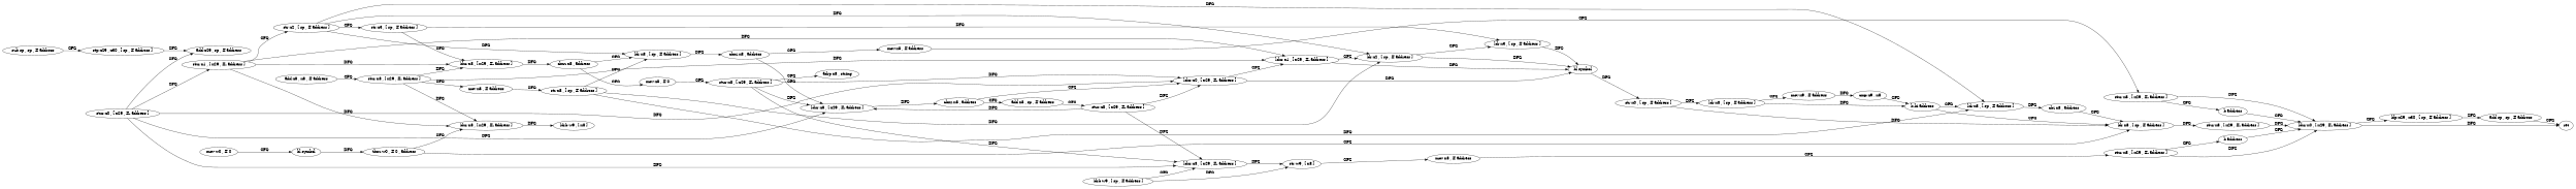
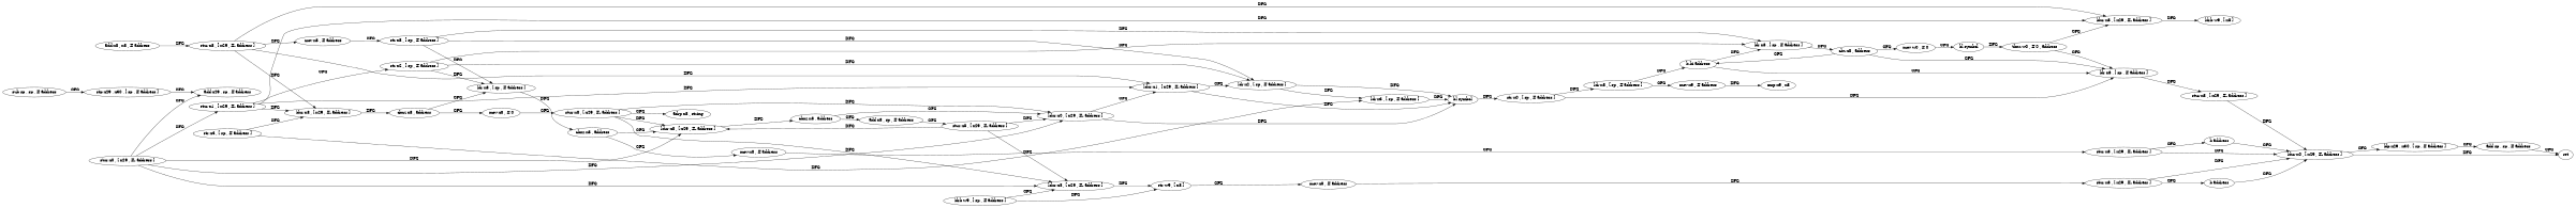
  digraph {
    rankdir=LR
    n1 [label="sub sp , sp , # address"]
    n2 [label="stp x29 , x30 , [ sp , # address ]"]
    n3 [label="add x29 , sp , # address"]
    n4 [label="stur x0 , [ x29 , #- address ]"]
    n5 [label="stur x1 , [ x29 , #- address ]"]
    n6 [label="ldur x8 , [ x29 , #- address ]"]
    n7 [label="ldur x0 , [ x29 , #- address ]"]
    n8 [label="ldur x8 , [ x29 , #- address ]"]
    n9 [label="str x2 , [ sp , # address ]"]
    n10 [label="ldur x8 , [ x29 , #- address ]"]
    n11 [label="ldur x1 , [ x29 , #- address ]"]
    n12 [label="ldur x8 , [ x29 , #- address ]"]
    n13 [label="cbnz x8 , address"]
    n14 [label="bl symbol"]
    n15 [label="str w9 , [ x8 ]"]
    n16 [label="str x3 , [ sp , # address ]"]
    n17 [label="ldr x8 , [ sp , # address ]"]
    n18 [label="ldr x2 , [ sp , # address ]"]
    n19 [label="ldr x8 , [ sp , # address ]"]
    n20 [label="cbnz x8 , address"]
    n21 [label="ldrb w9 , [ x8 ]"]
    n22 [label="ldr x3 , [ sp , # address ]"]
    n23 [label="cbnz x8 , address"]
    n24 [label="cbz x8 , address"]
    n25 [label="mov x8 , # 0"]
    n26 [label="stur x8 , [ x29 , #- address ]"]
    n27 [label="mov x8 , # address"]
    n28 [label="adrp x8 , string"]
    n29 [label="stur x8 , [ x29 , #- address ]"]
    n30 [label="add x8 , sp , # address"]
    n31 [label="b address"]
    n32 [label="ldur x0 , [ x29 , #- address ]"]
    n33 [label="add x8 , x8 , # address"]
    n34 [label="stur x8 , [ x29 , #- address ]"]
    n35 [label="mov x8 , # address"]
    n36 [label="str x8 , [ sp , # address ]"]
    n37 [label="stur x8 , [ x29 , #- address ]"]
    n38 [label="str x0 , [ sp , # address ]"]
    n39 [label="ldp x29 , x30 , [ sp , # address ]"]
    n40 [label=ret]
    n41 [label="add sp , sp , # address"]
    n42 [label="ldr x8 , [ sp , # address ]"]
    n43 [label="ldr x8 , [ sp , # address ]"]
    n44 [label="mov x9 , # address"]
    n45 [label="b.hi address"]
    n46 [label="stur x8 , [ x29 , #- address ]"]
    n47 [label="cmp x9 , x8"]
    n48 [label="mov w0 , # 0"]
    n49 [label="bl symbol"]
    n50 [label="tbnz w0 , # 0 , address"]
    n51 [label="ldrb w9 , [ sp , # address ]"]
    n52 [label="mov x8 , # address"]
    n53 [label="stur x8 , [ x29 , #- address ]"]
    n54 [label="b address"]
    n1 -> n2 [label=CFG]
    n2 -> n3 [label=CFG]
    n4 -> n3 [label=CFG]
    n4 -> n5 [label=CFG]
    n4 -> n6 [label=DFG]
    n4 -> n7 [label=DFG]
    n4 -> n8 [label=DFG]
    n5 -> n9 [label=CFG]
    n5 -> n10 [label=DFG]
    n5 -> n11 [label=DFG]
    n5 -> n12 [label=DFG]
    n6 -> n13 [label=DFG]
    n7 -> n11 [label=CFG]
    n7 -> n14 [label=DFG]
    n8 -> n15 [label=DFG]
-   n9 -> n16 [label=CFG]
    n9 -> n17 [label=DFG]
    n9 -> n18 [label=DFG]
    n9 -> n19 [label=DFG]
    n10 -> n20 [label=DFG]
    n11 -> n14 [label=DFG]
    n11 -> n18 [label=CFG]
    n12 -> n21 [label=DFG]
    n13 -> n7 [label=CFG]
    n13 -> n30 [label=CFG]
    n14 -> n38 [label=DFG]
    n15 -> n52 [label=CFG]
    n16 -> n10 [label=CFG]
    n16 -> n22 [label=DFG]
    n17 -> n23 [label=DFG]
    n18 -> n14 [label=DFG]
    n18 -> n22 [label=CFG]
    n19 -> n24 [label=DFG]
    n20 -> n17 [label=CFG]
    n20 -> n25 [label=CFG]
    n22 -> n14 [label=DFG]
    n23 -> n6 [label=CFG]
    n23 -> n27 [label=CFG]
    n24 -> n43 [label=CFG]
+   n24 -> n48 [label=CFG]
    n25 -> n26 [label=CFG]
    n26 -> n6 [label=DFG]
    n26 -> n7 [label=DFG]
    n26 -> n8 [label=DFG]
    n26 -> n28 [label=CFG]
    n27 -> n29 [label=CFG]
    n29 -> n31 [label=CFG]
    n29 -> n32 [label=DFG]
    n30 -> n37 [label=CFG]
    n31 -> n32 [label=CFG]
    n32 -> n39 [label=CFG]
    n32 -> n40 [label=DFG]
    n33 -> n34 [label=CFG]
    n34 -> n10 [label=DFG]
    n34 -> n11 [label=DFG]
    n34 -> n12 [label=DFG]
    n34 -> n35 [label=CFG]
    n35 -> n36 [label=CFG]
    n36 -> n17 [label=DFG]
    n36 -> n18 [label=DFG]
    n36 -> n19 [label=DFG]
    n37 -> n6 [label=DFG]
    n37 -> n7 [label=DFG]
    n37 -> n8 [label=DFG]
    n38 -> n42 [label=DFG]
    n38 -> n43 [label=DFG]
    n39 -> n41 [label=CFG]
    n41 -> n40 [label=CFG]
    n42 -> n44 [label=CFG]
    n42 -> n45 [label=DFG]
    n43 -> n46 [label=DFG]
    n44 -> n47 [label=DFG]
    n45 -> n19 [label=CFG]
    n45 -> n43 [label=CFG]
    n46 -> n32 [label=DFG]
-   n47 -> n45 [label=CFG]
+   n24 -> n45 [label=CFG]
    n48 -> n49 [label=CFG]
    n49 -> n50 [label=DFG]
    n50 -> n12 [label=CFG]
    n50 -> n43 [label=CFG]
    n51 -> n8 [label=CFG]
    n51 -> n15 [label=DFG]
    n52 -> n53 [label=CFG]
    n53 -> n32 [label=DFG]
    n53 -> n54 [label=CFG]
    n54 -> n32 [label=CFG]
  }
